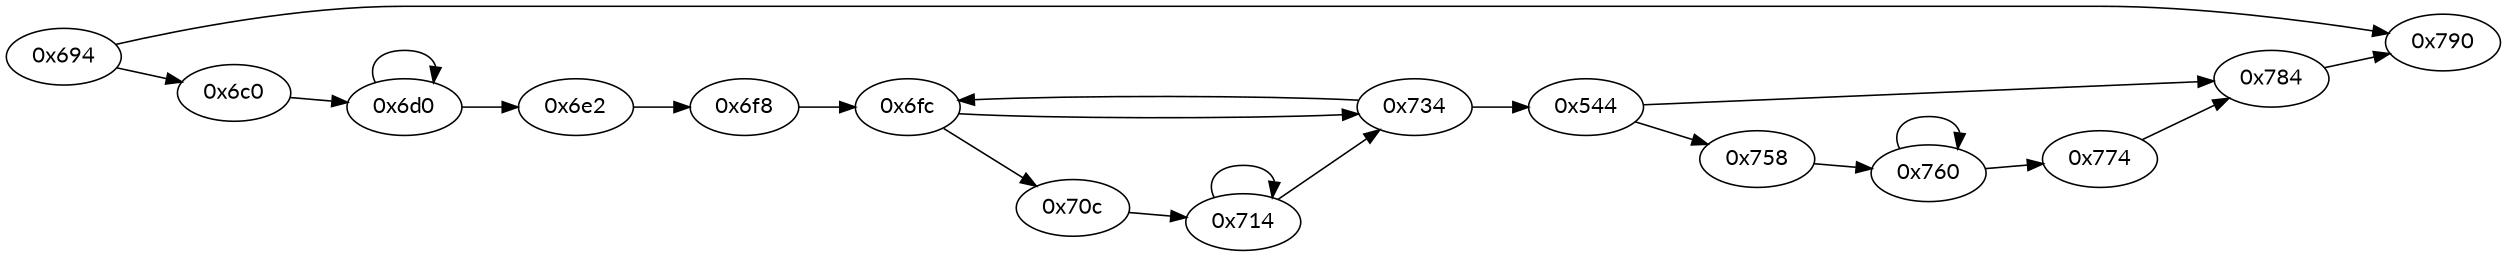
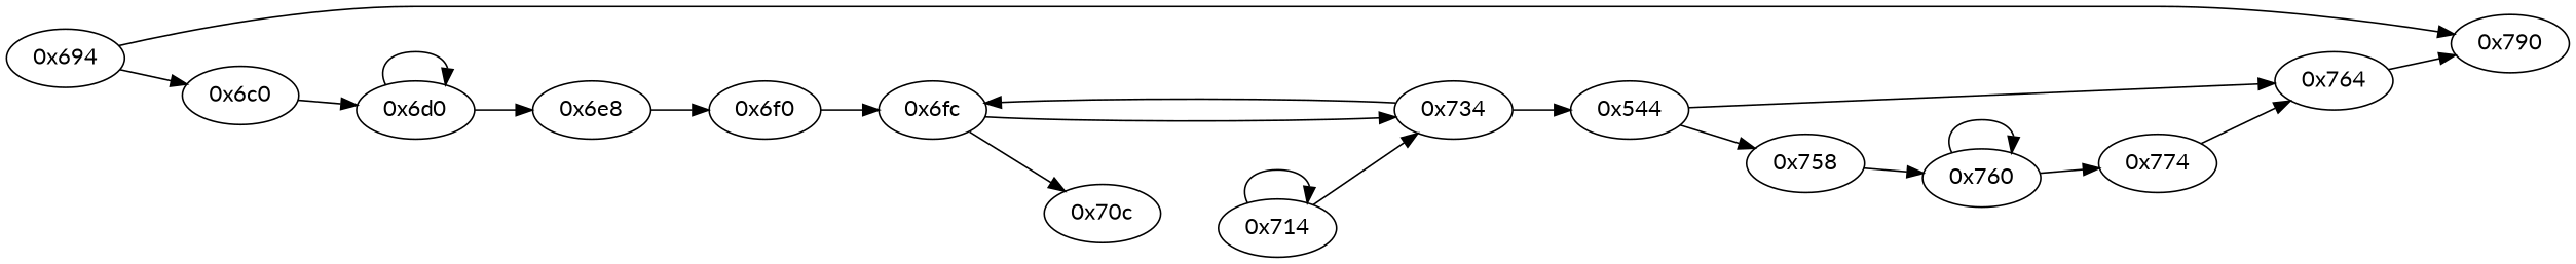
  digraph {
    fontname=Lato
    rankdir=LR
    node [fontname=Lato]
    edge [fontname=Lato]
    "0x6fc" [opcode="[u'mov', u'add', u'cmp', u'b']"]
    "0x734" [opcode="[u'sub', u'add', u'cmp', u'b']"]
    "0x70c" [opcode="[u'mov', u'mov']"]
    n4 [label="0x544" opcode="[u'ldr', u'add', u'bl', u'cmp', u'b']"]
    "0x714" [opcode="[u'ldr', u'ldr', u'cmp', u'str', u'str', u'sub', u'add', u'b']"]
-   "0x784" [opcode="[u'mov', u'bl', u'mov']"]
+   "0x784" [opcode="[u'mov', u'bl', u'mov']" label="0x764"]
    "0x758" [opcode="[u'ldr', u'add']"]
    "0x760" [opcode="[u'ldr', u'mov', u'bl', u'sub', u'b']"]
    "0x774" [opcode="[u'b']"]
    "0x790" [opcode="[u'ldr', u'ldr', u'ldr', u'ldr', u'sub', u'sub', u'pop']"]
-   "0x6f0" [opcode="[u'sub', u'add', u'mov']" label="0x6f8"]
+   "0x6f0" [opcode="[u'sub', u'add', u'mov']"]
    "0x694" [opcode="[u'push', u'add', u'sub', u'mov', u'ldr', u'cmp', u'ldr', u'ldr', u'str', u'mov', u'b']"]
    "0x6c0" [opcode="[u'add', u'sub', u'mov', u'add']"]
    "0x6d0" [opcode="[u'ldr', u'ldrb', u'str', u'add', u'cmp', u'b']"]
-   "0x6e8" [opcode="[u'cmp', u'b']" label="0x6e2"]
+   "0x6e8" [opcode="[u'cmp', u'b']"]
    "0x6fc" -> "0x734"
    "0x6fc" -> "0x70c"
    "0x734" -> "0x6fc"
    "0x734" -> n4
-   "0x70c" -> "0x714"
    n4 -> "0x784"
    n4 -> "0x758"
    "0x714" -> "0x734"
    "0x714" -> "0x714"
    "0x784" -> "0x790"
    "0x758" -> "0x760"
    "0x760" -> "0x760"
    "0x760" -> "0x774"
    "0x774" -> "0x784"
    "0x6f0" -> "0x6fc"
    "0x694" -> "0x790"
    "0x694" -> "0x6c0"
    "0x6c0" -> "0x6d0"
    "0x6d0" -> "0x6d0"
    "0x6d0" -> "0x6e8"
    "0x6e8" -> "0x6f0"
  }
